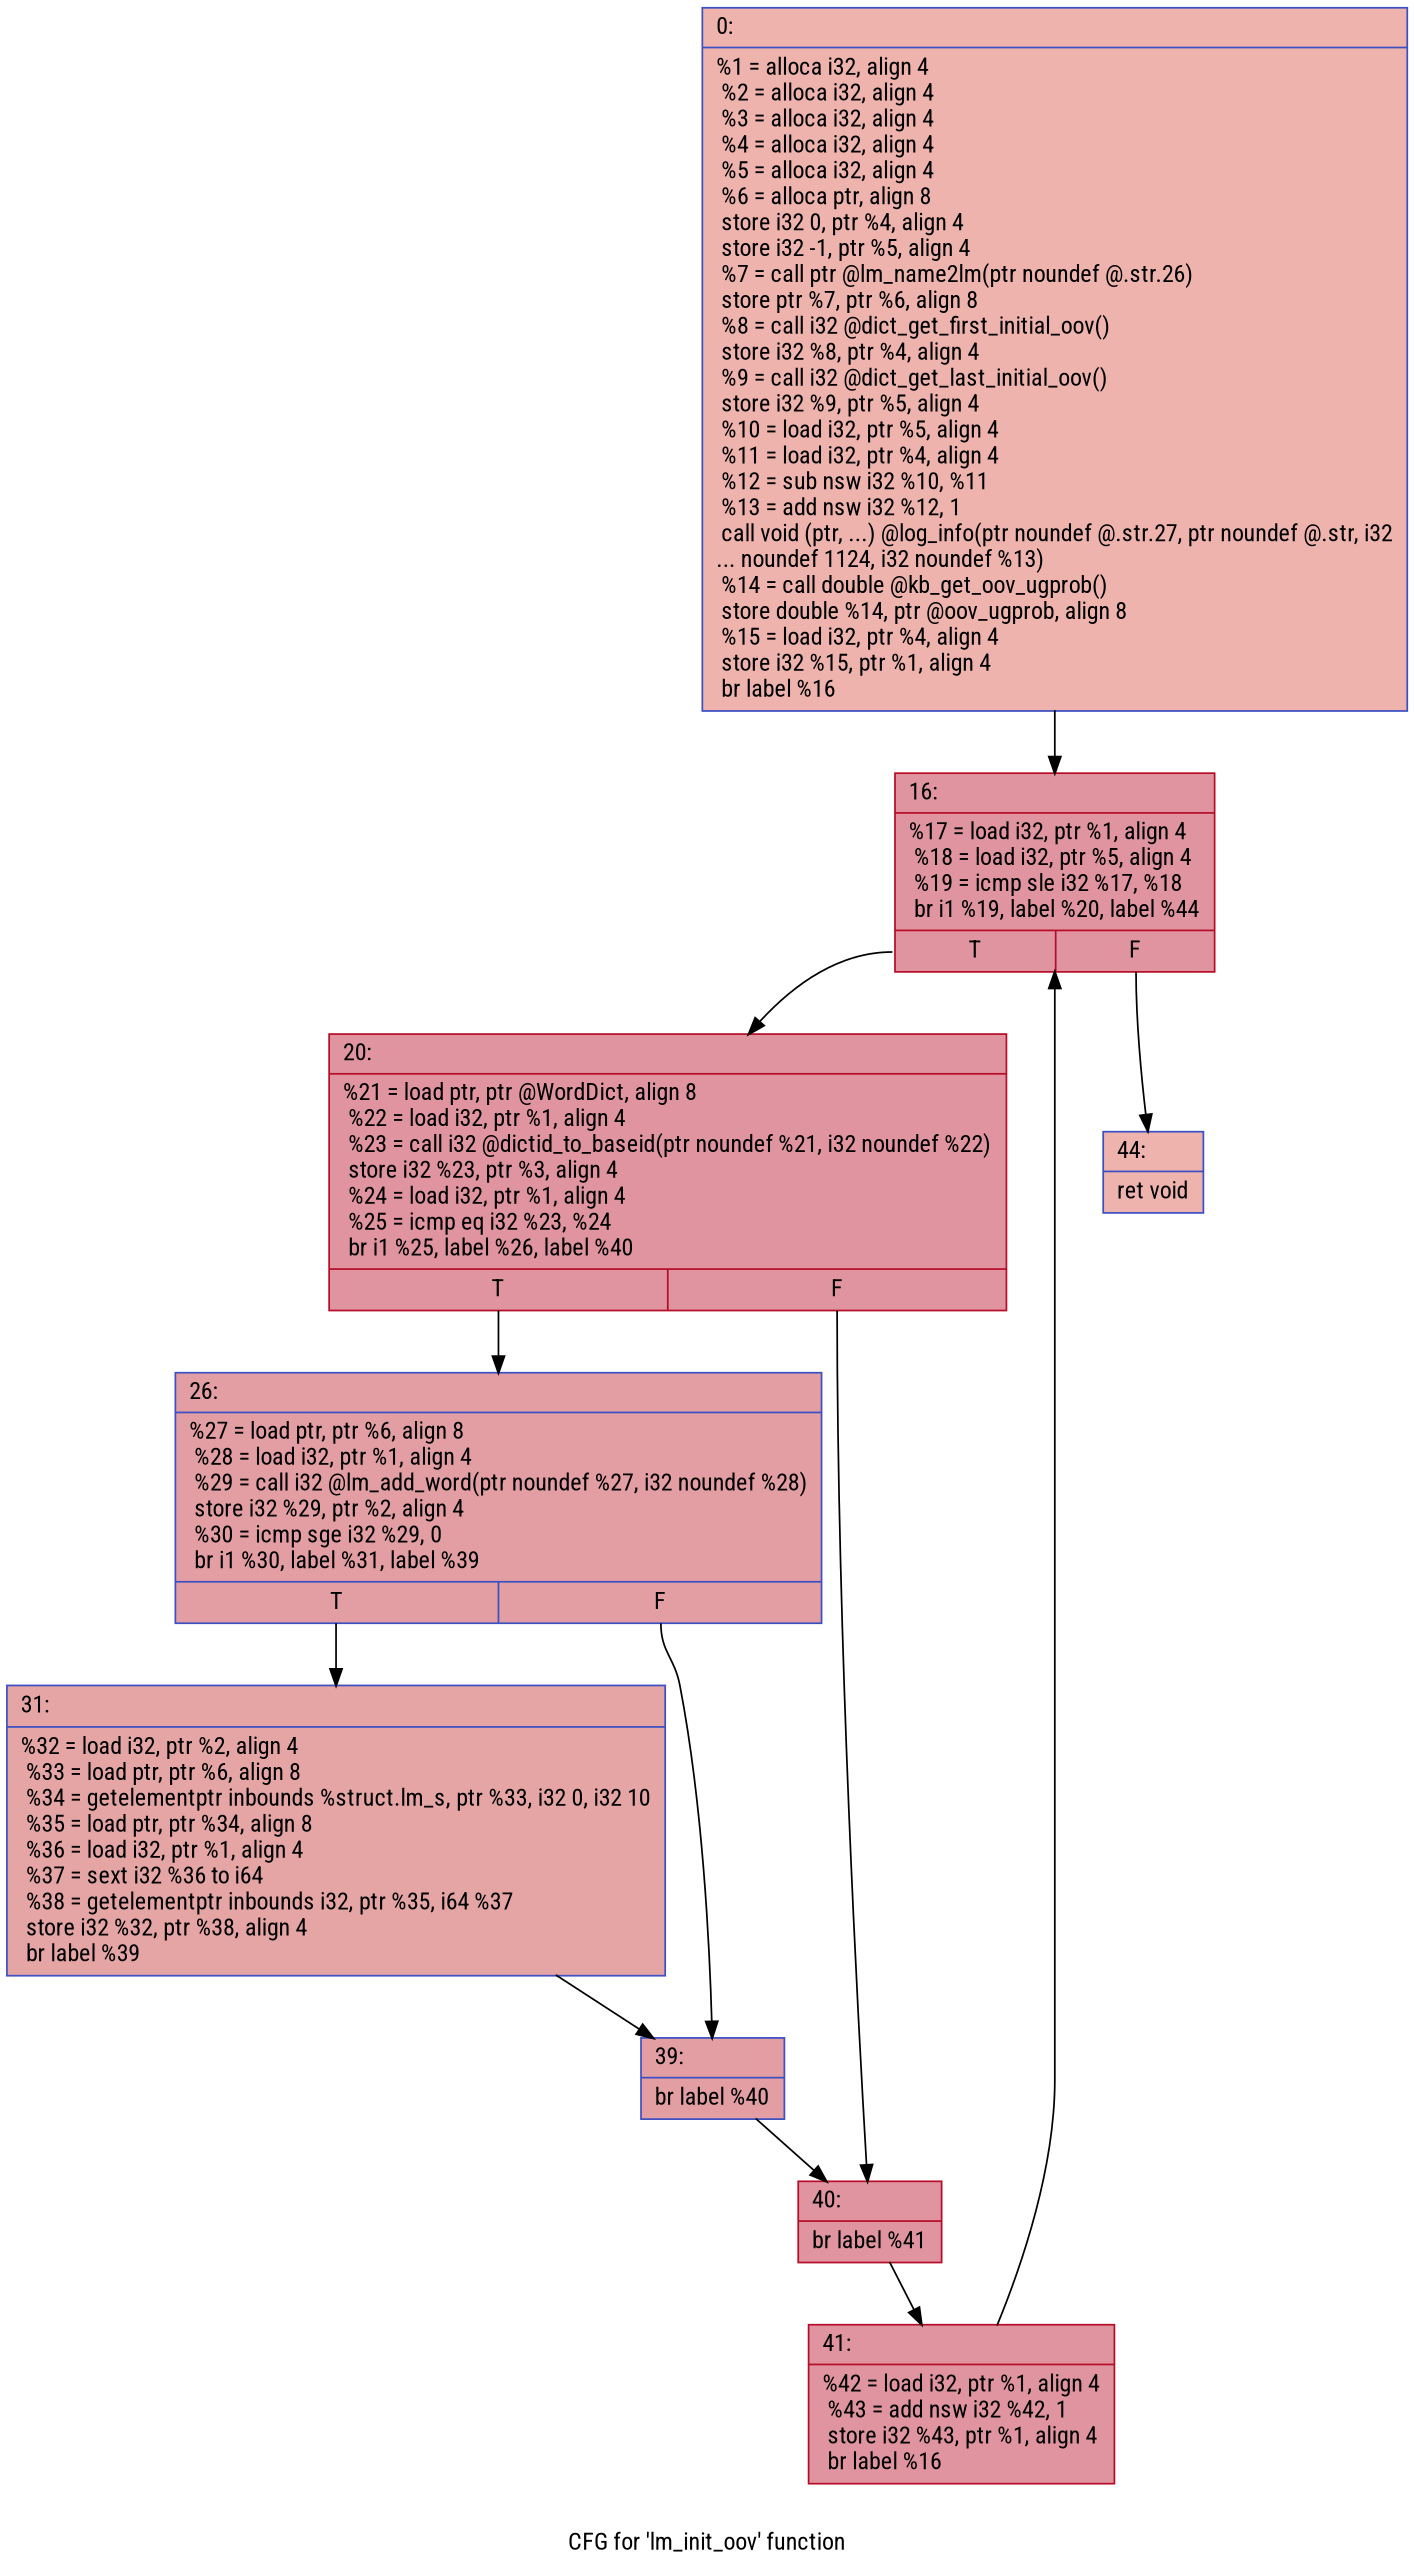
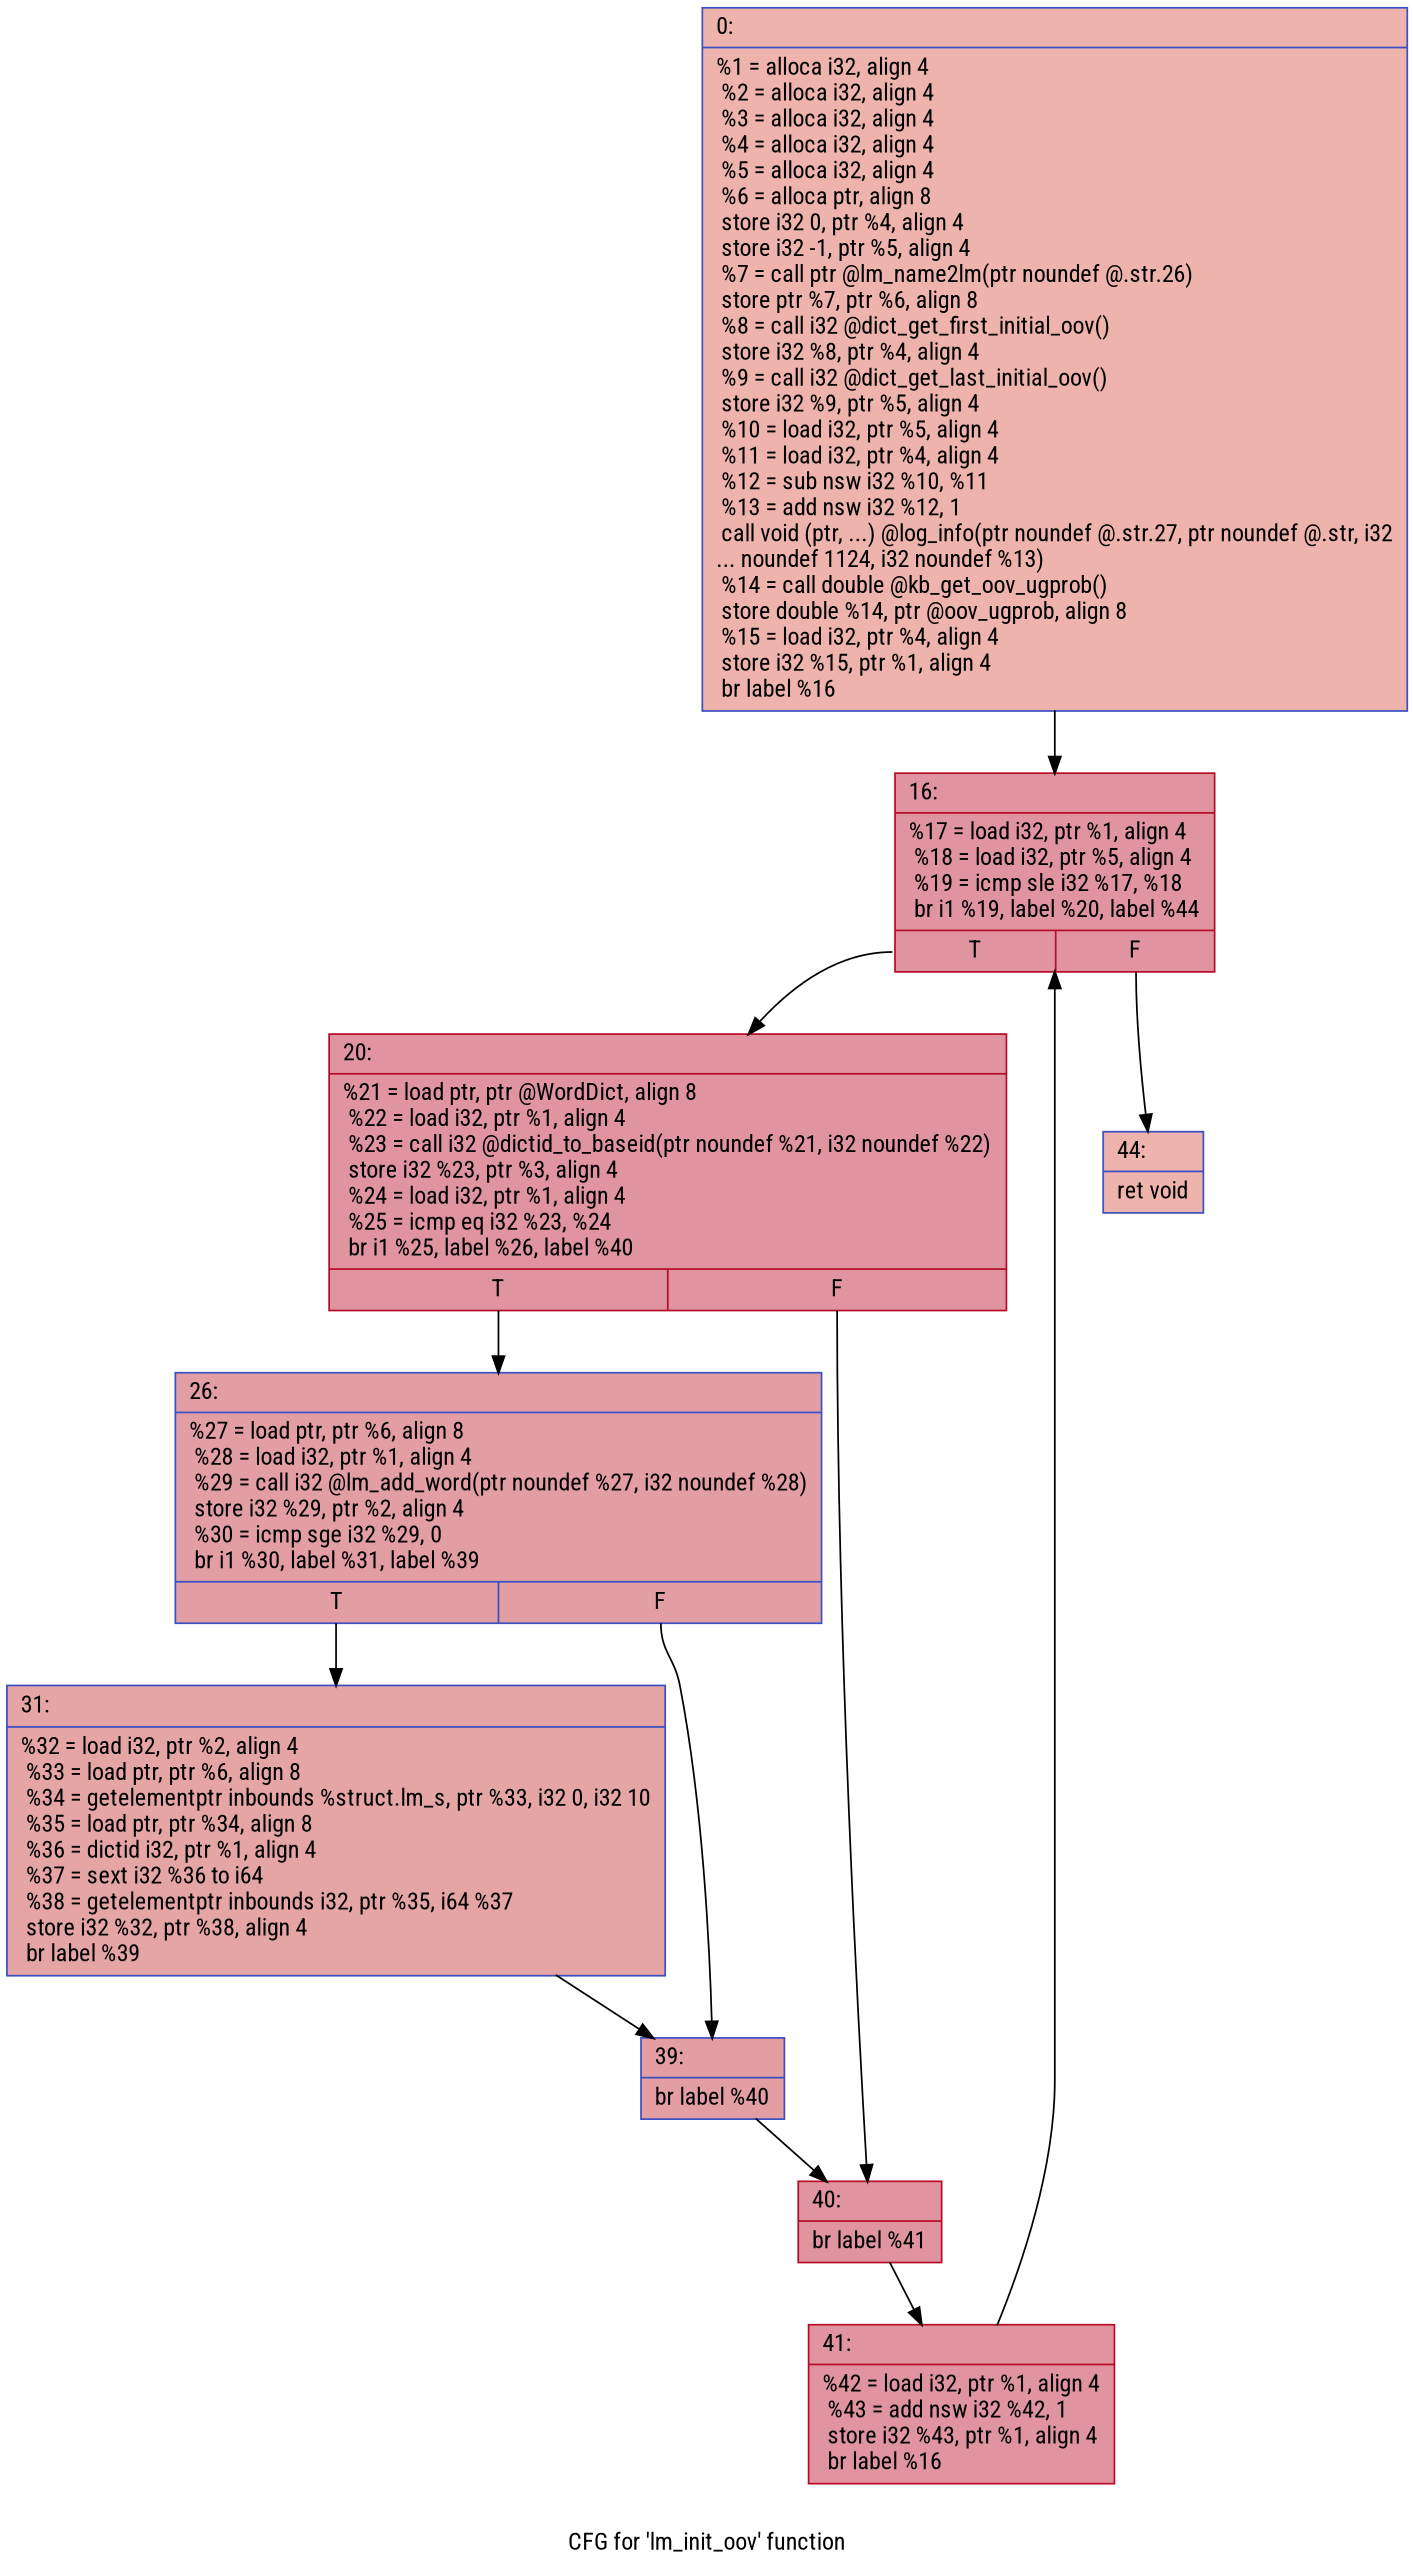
  digraph {
    label="CFG for 'lm_init_oov' function"
    fontname="Roboto Condensed"
    node [color="#3d50c3ff" fillcolor="#b70d2870" fontname="Roboto Condensed" shape=record style=filled]
    edge [fontname="Roboto Condensed"]
    n1 [fillcolor="#d6524470" label="{0:\l|  %1 = alloca i32, align 4\l  %2 = alloca i32, align 4\l  %3 = alloca i32, align 4\l  %4 = alloca i32, align 4\l  %5 = alloca i32, align 4\l  %6 = alloca ptr, align 8\l  store i32 0, ptr %4, align 4\l  store i32 -1, ptr %5, align 4\l  %7 = call ptr @lm_name2lm(ptr noundef @.str.26)\l  store ptr %7, ptr %6, align 8\l  %8 = call i32 @dict_get_first_initial_oov()\l  store i32 %8, ptr %4, align 4\l  %9 = call i32 @dict_get_last_initial_oov()\l  store i32 %9, ptr %5, align 4\l  %10 = load i32, ptr %5, align 4\l  %11 = load i32, ptr %4, align 4\l  %12 = sub nsw i32 %10, %11\l  %13 = add nsw i32 %12, 1\l  call void (ptr, ...) @log_info(ptr noundef @.str.27, ptr noundef @.str, i32\l... noundef 1124, i32 noundef %13)\l  %14 = call double @kb_get_oov_ugprob()\l  store double %14, ptr @oov_ugprob, align 8\l  %15 = load i32, ptr %4, align 4\l  store i32 %15, ptr %1, align 4\l  br label %16\l}"]
    n2 [color="#b70d28ff" label="{16:\l|  %17 = load i32, ptr %1, align 4\l  %18 = load i32, ptr %5, align 4\l  %19 = icmp sle i32 %17, %18\l  br i1 %19, label %20, label %44\l|{<s0>T|<s1>F}}"]
    n3 [color="#b70d28ff" label="{20:\l|  %21 = load ptr, ptr @WordDict, align 8\l  %22 = load i32, ptr %1, align 4\l  %23 = call i32 @dictid_to_baseid(ptr noundef %21, i32 noundef %22)\l  store i32 %23, ptr %3, align 4\l  %24 = load i32, ptr %1, align 4\l  %25 = icmp eq i32 %23, %24\l  br i1 %25, label %26, label %40\l|{<s0>T|<s1>F}}"]
    n4 [fillcolor="#d6524470" label="{44:\l|  ret void\l}"]
    n5 [fillcolor="#be242e70" label="{26:\l|  %27 = load ptr, ptr %6, align 8\l  %28 = load i32, ptr %1, align 4\l  %29 = call i32 @lm_add_word(ptr noundef %27, i32 noundef %28)\l  store i32 %29, ptr %2, align 4\l  %30 = icmp sge i32 %29, 0\l  br i1 %30, label %31, label %39\l|{<s0>T|<s1>F}}"]
    n6 [color="#b70d28ff" label="{40:\l|  br label %41\l}"]
-   n7 [fillcolor="#c5333470" label="{31:\l|  %32 = load i32, ptr %2, align 4\l  %33 = load ptr, ptr %6, align 8\l  %34 = getelementptr inbounds %struct.lm_s, ptr %33, i32 0, i32 10\l  %35 = load ptr, ptr %34, align 8\l  %36 = load i32, ptr %1, align 4\l  %37 = sext i32 %36 to i64\l  %38 = getelementptr inbounds i32, ptr %35, i64 %37\l  store i32 %32, ptr %38, align 4\l  br label %39\l}"]
+   n7 [fillcolor="#c5333470" label="{31:\l|  %32 = load i32, ptr %2, align 4\l  %33 = load ptr, ptr %6, align 8\l  %34 = getelementptr inbounds %struct.lm_s, ptr %33, i32 0, i32 10\l  %35 = load ptr, ptr %34, align 8\l  %36 = dictid i32, ptr %1, align 4\l  %37 = sext i32 %36 to i64\l  %38 = getelementptr inbounds i32, ptr %35, i64 %37\l  store i32 %32, ptr %38, align 4\l  br label %39\l}"]
    n8 [fillcolor="#be242e70" label="{39:\l|  br label %40\l}"]
    n9 [color="#b70d28ff" label="{41:\l|  %42 = load i32, ptr %1, align 4\l  %43 = add nsw i32 %42, 1\l  store i32 %43, ptr %1, align 4\l  br label %16\l}"]
    n1 -> n2
    n2 -> n3 [tailport=s0]
    n2 -> n4 [tailport=s1]
    n3 -> n5 [tailport=s0]
    n3 -> n6 [tailport=s1]
    n5 -> n7 [tailport=s0]
    n5 -> n8 [tailport=s1]
    n6 -> n9
    n7 -> n8
    n8 -> n6
    n9 -> n2
  }
